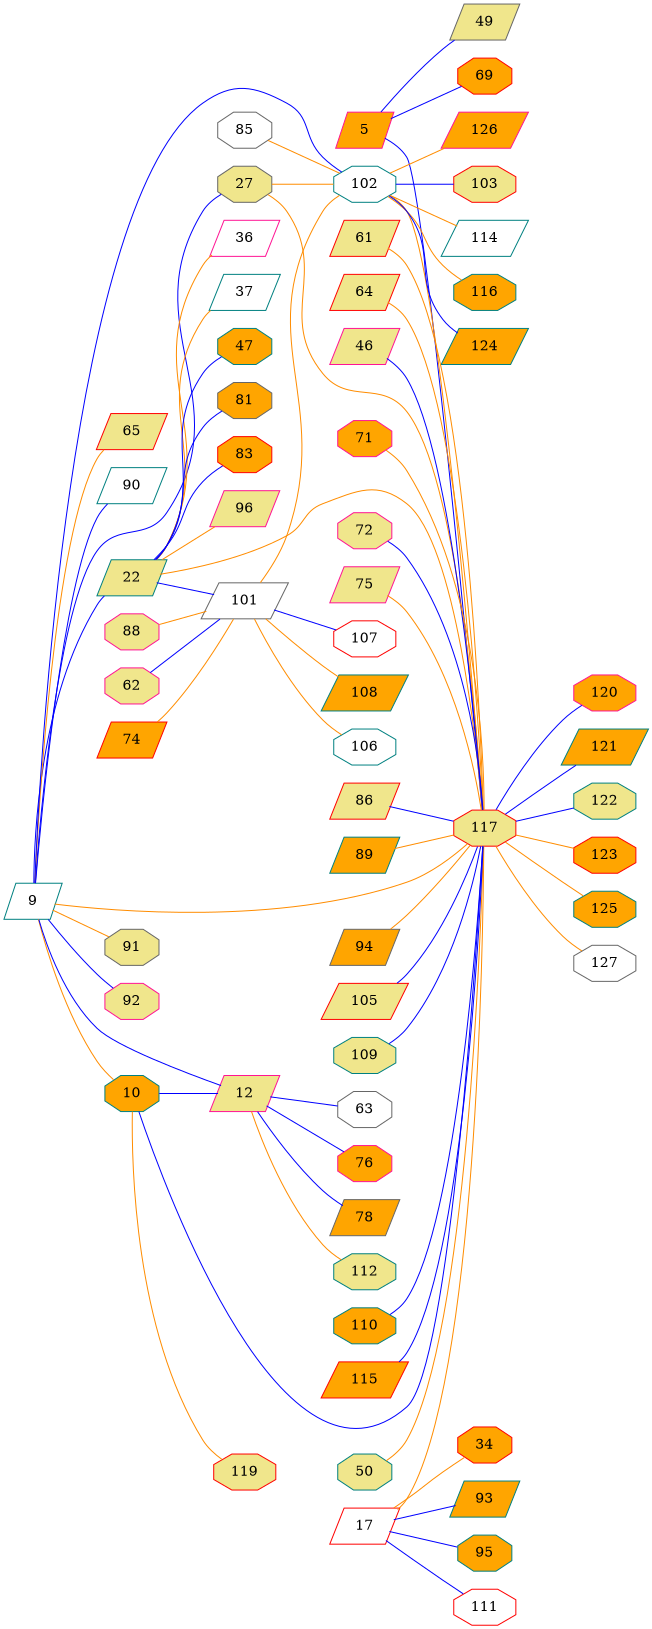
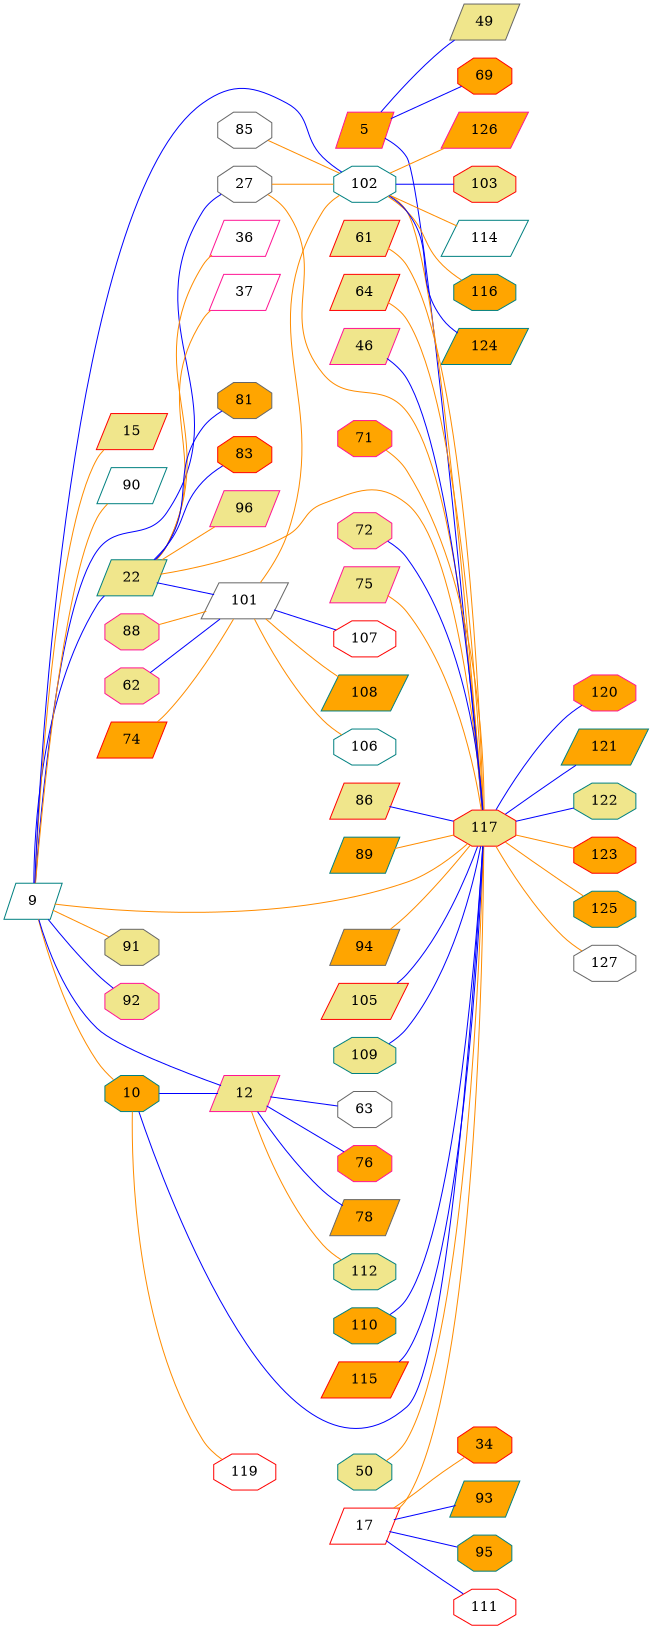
  graph {
    rankdir=LR
    node [color=teal fillcolor=orange shape=octagon style=filled]
    edge [color=darkorange]
    5 [color=deeppink shape=parallelogram super="+1"]
    49 [color=gray40 fillcolor=khaki shape=parallelogram]
    69 [color=red]
    117 [color=red fillcolor=khaki super="+87+104+6+35+41+44+113+82+43"]
    120 [color=deeppink]
    121 [shape=parallelogram]
    122 [fillcolor=khaki]
    123 [color=red]
    125 [super="+46"]
    127 [color=gray40 fillcolor=white super="+118"]
    9 [fillcolor=white shape=parallelogram super="+7"]
    10 [super="+8"]
    12 [color=deeppink fillcolor=khaki shape=parallelogram super="+11"]
    22 [fillcolor=khaki shape=parallelogram super="+21"]
-   27 [color=gray40 fillcolor=khaki super="+26"]
-   65 [color=red fillcolor=khaki shape=parallelogram]
+   27 [color=gray40 fillcolor=white super="+26"]
+   65 [color=red fillcolor=khaki shape=parallelogram label=15]
    90 [fillcolor=white shape=parallelogram]
    91 [color=gray40 fillcolor=khaki]
    92 [color=deeppink fillcolor=khaki]
    102 [fillcolor=white super="+55+68+30+29+31+39+54+56+57+79+80+84"]
-   119 [color=red fillcolor=khaki]
+   119 [color=red fillcolor=white]
    63 [color=gray40 fillcolor=white]
    76 [color=deeppink]
    78 [color=gray40 shape=parallelogram]
    112 [fillcolor=khaki super="+67"]
    36 [color=deeppink fillcolor=white shape=parallelogram]
-   37 [fillcolor=white shape=parallelogram]
-   47
+   37 [color=deeppink fillcolor=white shape=parallelogram]
    81 [color=gray40]
    83 [color=red]
    96 [color=deeppink fillcolor=khaki shape=parallelogram]
    101 [color=gray40 fillcolor=white shape=parallelogram super="+24+45+51+52+58"]
    103 [color=red fillcolor=khaki]
    114 [fillcolor=white shape=parallelogram]
    116
    124 [shape=parallelogram]
    126 [color=deeppink shape=parallelogram]
    17 [color=red fillcolor=white shape=parallelogram super="+13"]
    34 [color=red]
    93 [shape=parallelogram]
    95
    111 [color=red fillcolor=white super="+40"]
    106 [fillcolor=white]
    107 [color=red fillcolor=white]
    108 [shape=parallelogram super="+59"]
    50 [fillcolor=khaki]
    61 [color=red fillcolor=khaki shape=parallelogram super="+32"]
    62 [color=deeppink fillcolor=khaki]
    64 [color=red fillcolor=khaki shape=parallelogram]
    n50 [color=deeppink fillcolor=khaki label=46 shape=parallelogram]
    71 [color=deeppink]
    72 [color=deeppink fillcolor=khaki]
    74 [color=red shape=parallelogram]
    75 [color=deeppink fillcolor=khaki shape=parallelogram]
    85 [color=gray40 fillcolor=white]
    86 [color=red fillcolor=khaki shape=parallelogram]
    88 [color=deeppink fillcolor=khaki]
    89 [shape=parallelogram]
    94 [color=gray40 shape=parallelogram]
    105 [color=red fillcolor=khaki shape=parallelogram]
    109 [fillcolor=khaki]
    110 [super="+100"]
    115 [color=red shape=parallelogram]
    5 -- 49 [color=blue]
    5 -- 69 [color=blue]
    5 -- 117 [color=blue weight=9]
    117 -- 120 [color=blue]
    117 -- 121 [color=blue]
    117 -- 122 [color=blue]
    117 -- 123
    117 -- 125
    117 -- 127
    9 -- 117 [weight=6]
    9 -- 10 [weight=4]
    9 -- 12 [color=blue weight=4]
    9 -- 22 [color=blue]
    9 -- 27 [color=blue]
    9 -- 65
-   9 -- 90 [color=blue]
+   9 -- 90
    9 -- 91
    9 -- 92 [color=blue]
    9 -- 102 [color=blue]
    10 -- 117 [color=blue]
    10 -- 12 [color=blue weight=4]
    10 -- 119
    12 -- 63 [color=blue]
    12 -- 76 [color=blue]
    12 -- 78 [color=blue]
    12 -- 112
    22 -- 117 [weight=2]
    22 -- 36
    22 -- 37
-   22 -- 47 [color=blue]
    22 -- 81 [color=blue]
    22 -- 83 [color=blue]
    22 -- 96
    22 -- 101 [color=blue weight=8]
    27 -- 117
    27 -- 102 [weight=8]
    102 -- 117 [weight=3]
    102 -- 103 [color=blue]
    102 -- 114
    102 -- 116
    102 -- 124 [color=blue]
    102 -- 126
    101 -- 102
    101 -- 106
    101 -- 107 [color=blue]
    101 -- 108
    17 -- 117 [weight=8]
    17 -- 34
    17 -- 93 [color=blue]
    17 -- 95 [color=blue]
    17 -- 111 [color=blue]
    50 -- 117
    61 -- 117
    62 -- 101 [color=blue]
    64 -- 117
    n50 -- 117 [color=blue]
    71 -- 117
    72 -- 117 [color=blue]
    74 -- 101
    75 -- 117
    85 -- 102
    86 -- 117 [color=blue]
    88 -- 101
    89 -- 117
    94 -- 117
    105 -- 117 [color=blue]
    109 -- 117 [color=blue]
    110 -- 117 [color=blue]
    115 -- 117 [color=blue]
  }
